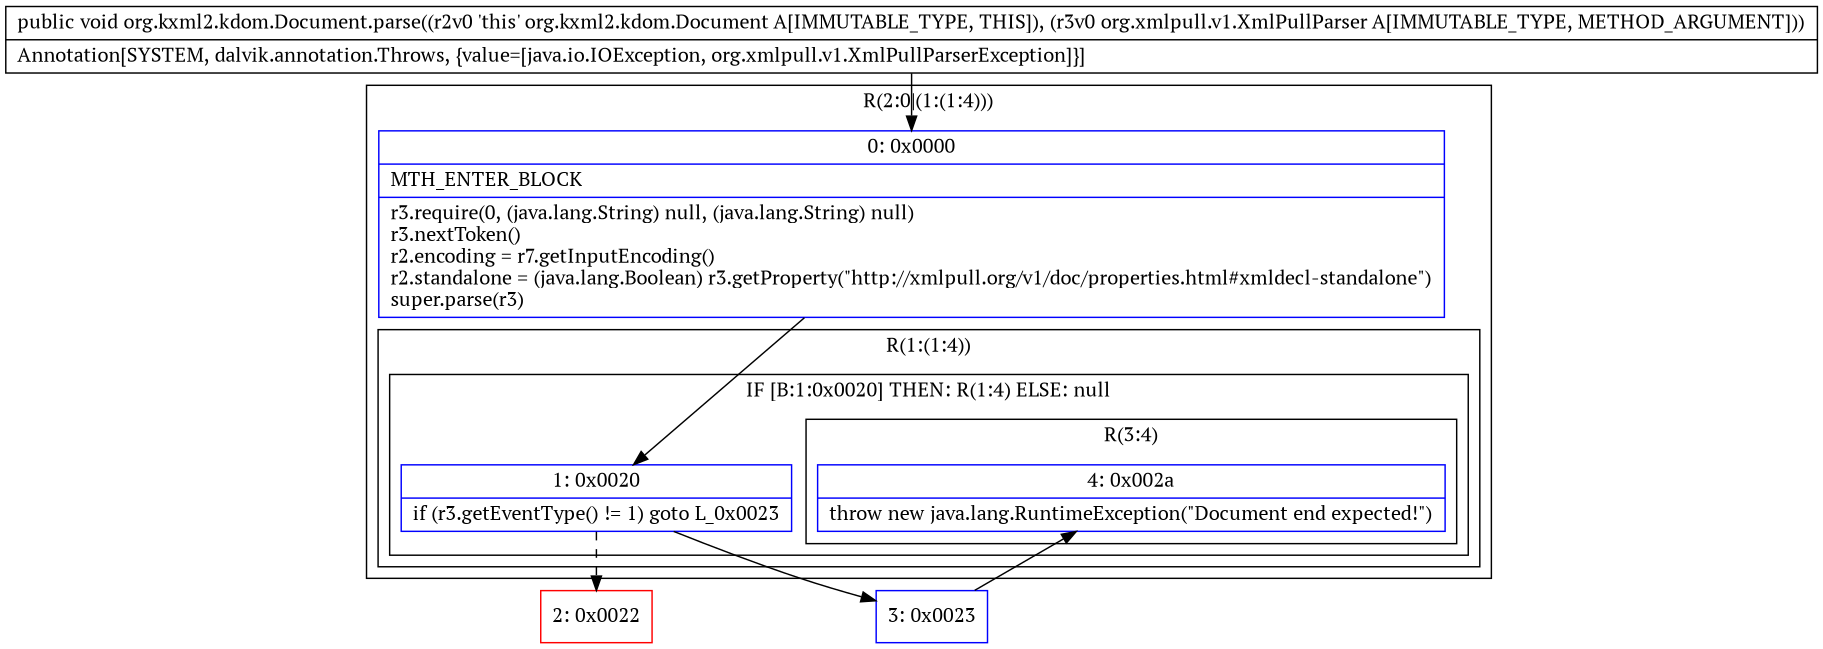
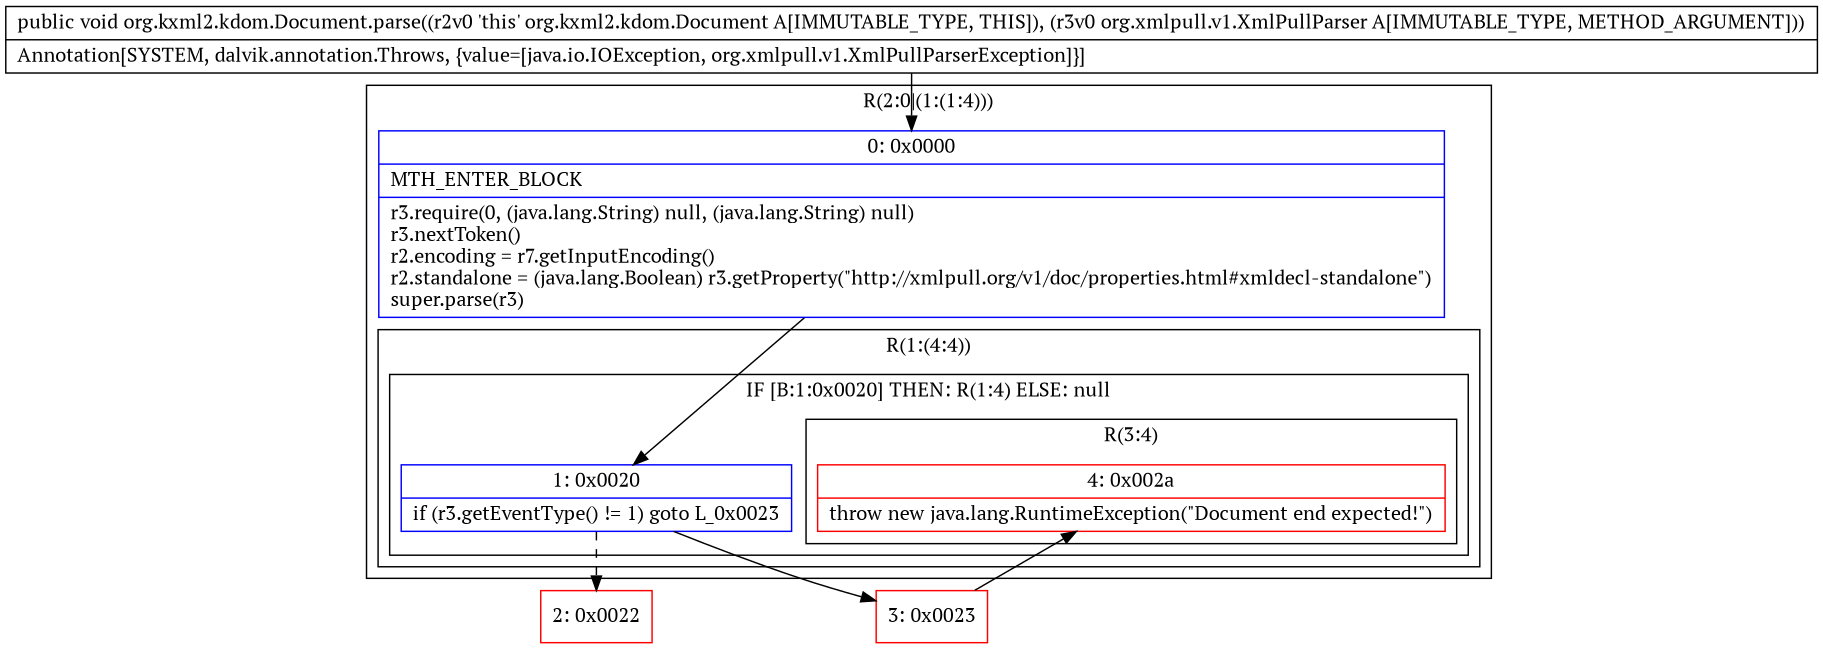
  digraph {
    fontname="PT Serif"
    node [color=blue fontname="PT Serif" shape=record]
    edge [fontname="PT Serif"]
-   n1 [label="{4\:\ 0x002a|throw new java.lang.RuntimeException(\"Document end expected!\")\l}"]
+   n1 [color=red label="{4\:\ 0x002a|throw new java.lang.RuntimeException(\"Document end expected!\")\l}"]
    n2 [label="{1\:\ 0x0020|if (r3.getEventType() != 1) goto L_0x0023\l}"]
    n3 [label="{0\:\ 0x0000|MTH_ENTER_BLOCK\l|r3.require(0, (java.lang.String) null, (java.lang.String) null)\lr3.nextToken()\lr2.encoding = r7.getInputEncoding()\lr2.standalone = (java.lang.Boolean) r3.getProperty(\"http:\/\/xmlpull.org\/v1\/doc\/properties.html#xmldecl\-standalone\")\lsuper.parse(r3)\l}"]
    n4 [color=red label="{2\:\ 0x0022}"]
-   n5 [label="{3\:\ 0x0023}"]
+   n5 [color=red label="{3\:\ 0x0023}"]
    n6 [label="{public void org.kxml2.kdom.Document.parse((r2v0 'this' org.kxml2.kdom.Document A[IMMUTABLE_TYPE, THIS]), (r3v0 org.xmlpull.v1.XmlPullParser A[IMMUTABLE_TYPE, METHOD_ARGUMENT]))  | Annotation[SYSTEM, dalvik.annotation.Throws, \{value=[java.io.IOException, org.xmlpull.v1.XmlPullParserException]\}]\l}" color=""]
    subgraph cluster_1 {
      label="R(2:0|(1:(1:4)))"
      n3
      subgraph cluster_2 {
-       label="R(1:(1:4))"
+       label="R(1:(4:4))"
        subgraph cluster_3 {
          label="IF [B:1:0x0020] THEN: R(1:4) ELSE: null"
          n2
          subgraph cluster_4 {
            label="R(3:4)"
            n1
          }
        }
      }
    }
    n2 -> n4 [style=dashed]
    n2 -> n5
    n3 -> n2
    n5 -> n1
    n6 -> n3
  }
